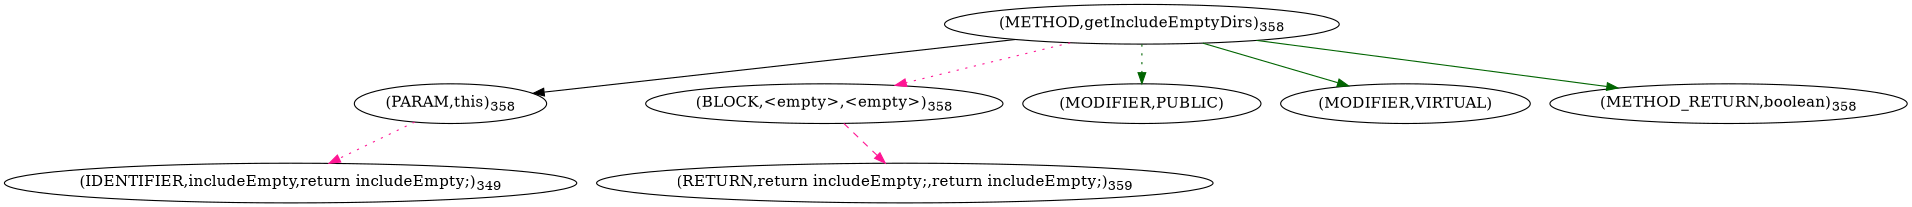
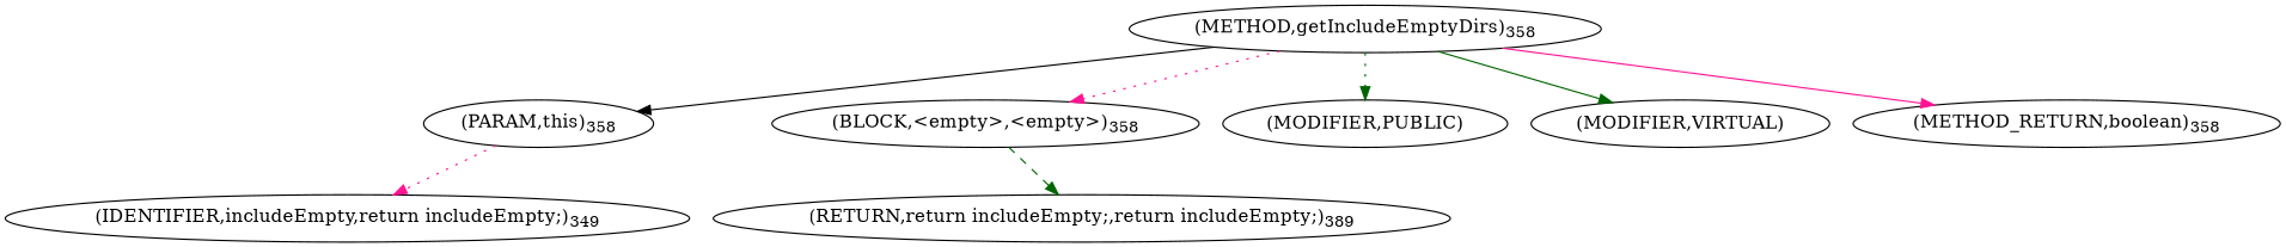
  digraph {
    edge [arrowhead=normal color=deeppink style=solid]
    n1 [label=<(METHOD,getIncludeEmptyDirs)<SUB>358</SUB>>]
    n2 [label=<(PARAM,this)<SUB>358</SUB>>]
    n3 [label=<(BLOCK,&lt;empty&gt;,&lt;empty&gt;)<SUB>358</SUB>>]
    n4 [label=<(MODIFIER,PUBLIC)>]
    n5 [label=<(MODIFIER,VIRTUAL)>]
    n6 [label=<(METHOD_RETURN,boolean)<SUB>358</SUB>>]
    n7 [label=<(IDENTIFIER,includeEmpty,return includeEmpty;)<SUB>349</SUB>>]
-   n8 [label=<(RETURN,return includeEmpty;,return includeEmpty;)<SUB>359</SUB>>]
+   n8 [label=<(RETURN,return includeEmpty;,return includeEmpty;)<SUB>389</SUB>>]
    n1 -> n2 [color=black]
    n1 -> n3 [style=dotted]
    n1 -> n4 [color=darkgreen style=dotted]
    n1 -> n5 [color=darkgreen]
-   n1 -> n6 [color=darkgreen]
+   n1 -> n6
    n2 -> n7 [style=dotted]
-   n3 -> n8 [style=dashed]
+   n3 -> n8 [color=darkgreen style=dashed]
  }
